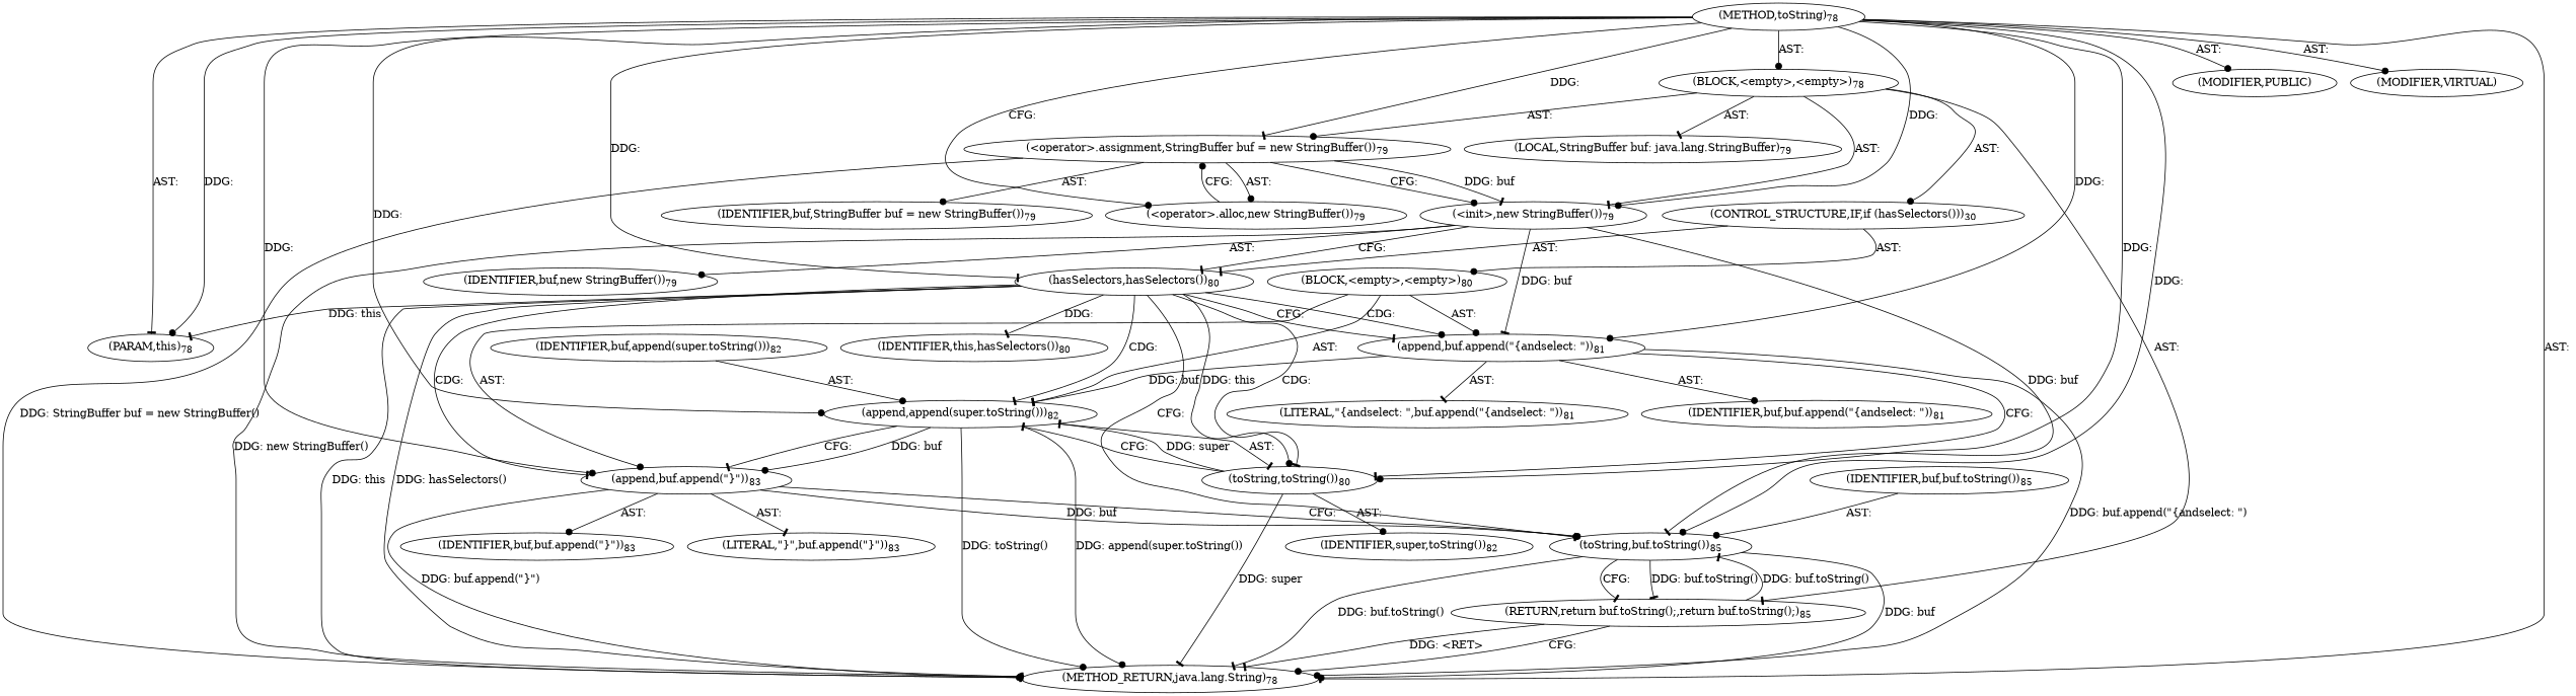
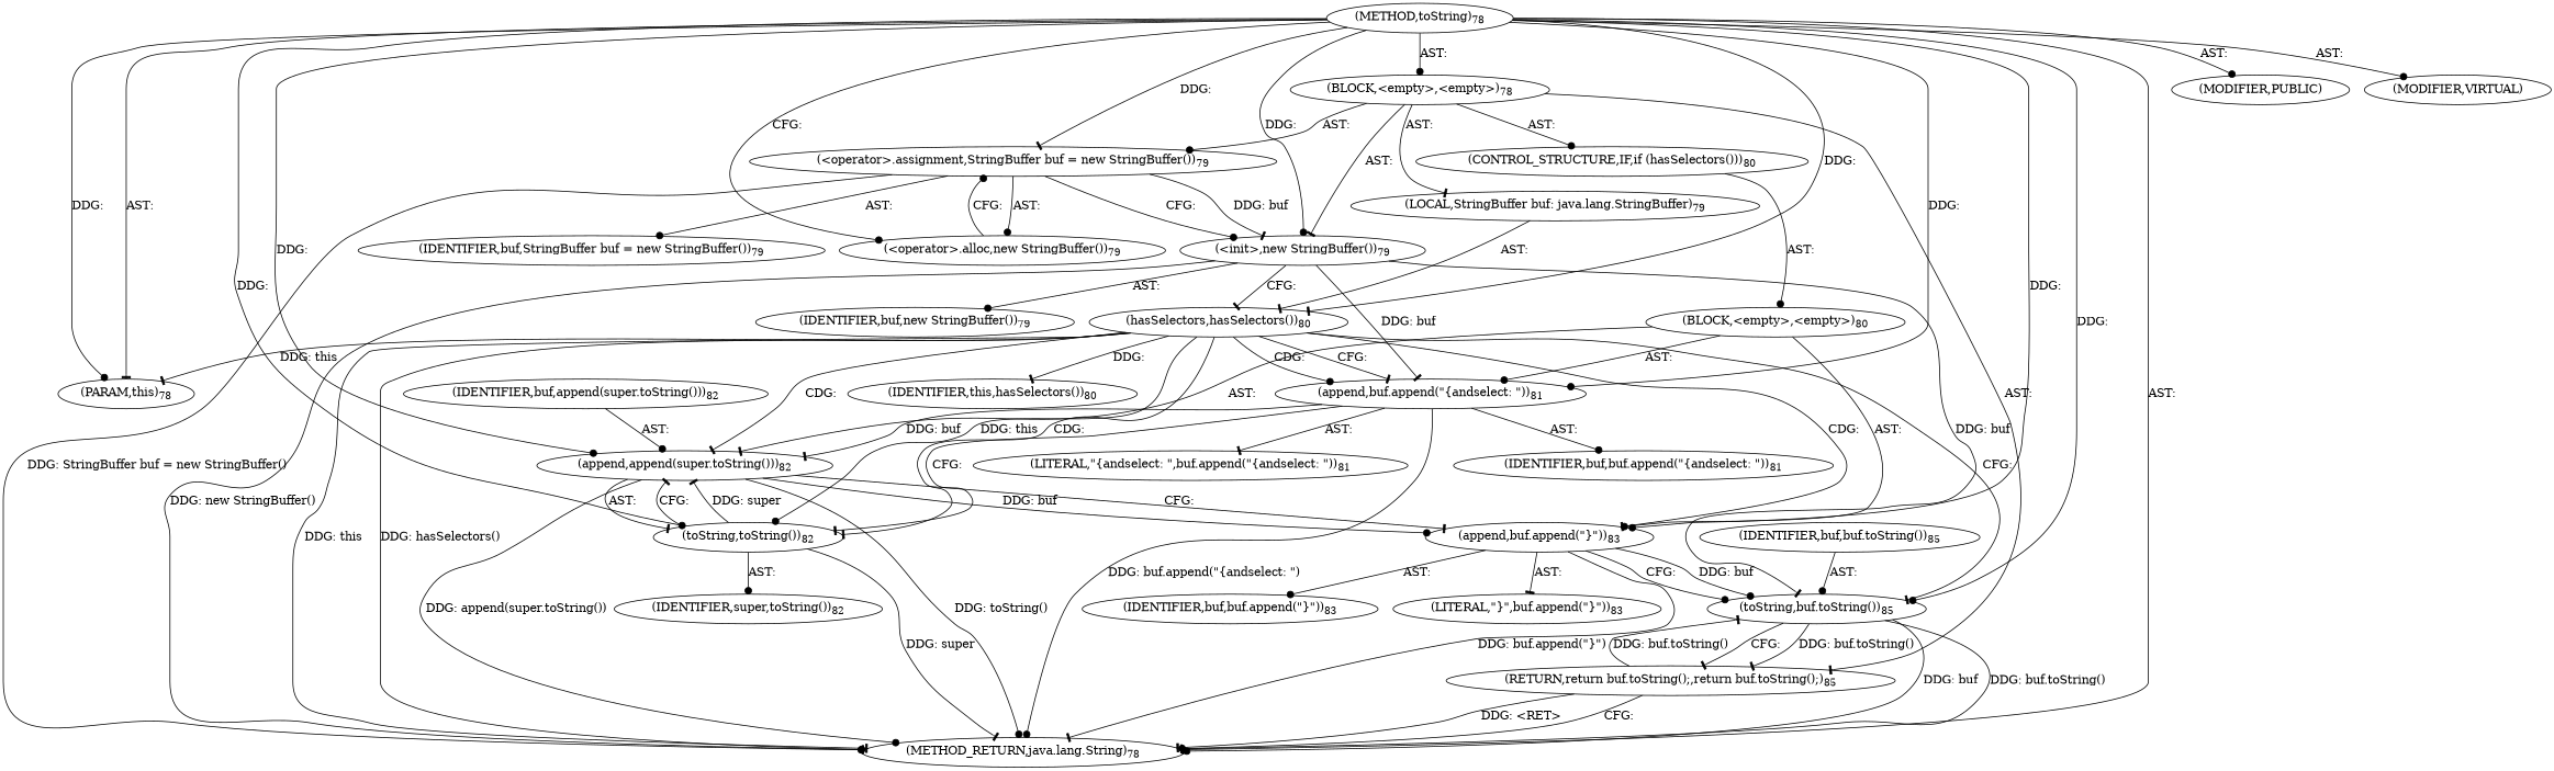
  digraph {
    edge [arrowhead=dot]
    n1 [label=<(METHOD,toString)<SUB>78</SUB>>]
    n2 [label=<(PARAM,this)<SUB>78</SUB>>]
    n3 [label=<(BLOCK,&lt;empty&gt;,&lt;empty&gt;)<SUB>78</SUB>>]
    n4 [label=<(&lt;operator&gt;.assignment,StringBuffer buf = new StringBuffer())<SUB>79</SUB>>]
    n5 [label=<(&lt;operator&gt;.alloc,new StringBuffer())<SUB>79</SUB>>]
    n6 [label=<(&lt;init&gt;,new StringBuffer())<SUB>79</SUB>>]
    n7 [label=<(hasSelectors,hasSelectors())<SUB>80</SUB>>]
    n8 [label=<(append,buf.append(&quot;{andselect: &quot;))<SUB>81</SUB>>]
    n9 [label=<(append,append(super.toString()))<SUB>82</SUB>>]
-   n10 [label=<(toString,toString())<SUB>80</SUB>>]
+   n10 [label=<(toString,toString())<SUB>82</SUB>>]
    n11 [label=<(append,buf.append(&quot;}&quot;))<SUB>83</SUB>>]
    n12 [label=<(toString,buf.toString())<SUB>85</SUB>>]
    n13 [label=<(MODIFIER,PUBLIC)>]
    n14 [label=<(MODIFIER,VIRTUAL)>]
    n15 [label=<(METHOD_RETURN,java.lang.String)<SUB>78</SUB>>]
    n16 [label=<(LOCAL,StringBuffer buf: java.lang.StringBuffer)<SUB>79</SUB>>]
-   n17 [label=<(CONTROL_STRUCTURE,IF,if (hasSelectors()))<SUB>30</SUB>>]
+   n17 [label=<(CONTROL_STRUCTURE,IF,if (hasSelectors()))<SUB>80</SUB>>]
    n18 [label=<(RETURN,return buf.toString();,return buf.toString();)<SUB>85</SUB>>]
    n19 [label=<(IDENTIFIER,buf,StringBuffer buf = new StringBuffer())<SUB>79</SUB>>]
    n20 [label=<(IDENTIFIER,buf,new StringBuffer())<SUB>79</SUB>>]
    n21 [label=<(IDENTIFIER,this,hasSelectors())<SUB>80</SUB>>]
    n22 [label=<(IDENTIFIER,buf,buf.append(&quot;{andselect: &quot;))<SUB>81</SUB>>]
    n23 [label=<(LITERAL,&quot;{andselect: &quot;,buf.append(&quot;{andselect: &quot;))<SUB>81</SUB>>]
    n24 [label=<(IDENTIFIER,super,toString())<SUB>82</SUB>>]
    n25 [label=<(IDENTIFIER,buf,buf.append(&quot;}&quot;))<SUB>83</SUB>>]
    n26 [label=<(LITERAL,&quot;}&quot;,buf.append(&quot;}&quot;))<SUB>83</SUB>>]
    n27 [label=<(BLOCK,&lt;empty&gt;,&lt;empty&gt;)<SUB>80</SUB>>]
    n28 [label=<(IDENTIFIER,buf,append(super.toString()))<SUB>82</SUB>>]
    n29 [label=<(IDENTIFIER,buf,buf.toString())<SUB>85</SUB>>]
    n1 -> n2 [arrowhead=tee label="AST: "]
    n1 -> n2 [label="DDG: "]
    n1 -> n3 [label="AST: "]
    n1 -> n4 [arrowhead=tee label="DDG: "]
    n1 -> n5 [label="CFG: "]
    n1 -> n6 [label="DDG: "]
    n1 -> n7 [arrowhead=tee label="DDG: "]
    n1 -> n8 [label="DDG: "]
    n1 -> n9 [label="DDG: "]
    n1 -> n10 [label="DDG: "]
    n1 -> n11 [label="DDG: "]
    n1 -> n12 [label="DDG: "]
    n1 -> n13 [label="AST: "]
    n1 -> n14 [label="AST: "]
    n1 -> n15 [arrowhead=tee label="AST: "]
    n3 -> n4 [label="AST: "]
    n3 -> n6 [arrowhead=tee label="AST: "]
    n3 -> n16 [arrowhead=tee label="AST: "]
    n3 -> n17 [label="AST: "]
    n3 -> n18 [arrowhead=tee label="AST: "]
    n4 -> n5 [label="AST: "]
    n4 -> n6 [label="CFG: "]
    n4 -> n6 [arrowhead=tee label="DDG: buf"]
    n4 -> n15 [label="DDG: StringBuffer buf = new StringBuffer()"]
    n4 -> n19 [label="AST: "]
    n5 -> n4 [label="CFG: "]
    n6 -> n7 [arrowhead=tee label="CFG: "]
    n6 -> n8 [arrowhead=tee label="DDG: buf"]
    n6 -> n12 [arrowhead=tee label="DDG: buf"]
    n6 -> n15 [arrowhead=tee label="DDG: new StringBuffer()"]
    n6 -> n20 [label="AST: "]
    n7 -> n2 [arrowhead=tee label="DDG: this"]
    n7 -> n8 [arrowhead=tee label="CFG: "]
    n7 -> n8 [label="CDG: "]
    n7 -> n9 [arrowhead=tee label="CDG: "]
    n7 -> n10 [label="DDG: this"]
    n7 -> n10 [arrowhead=tee label="CDG: "]
    n7 -> n11 [arrowhead=tee label="CDG: "]
    n7 -> n12 [arrowhead=tee label="CFG: "]
    n7 -> n15 [arrowhead=tee label="DDG: this"]
    n7 -> n15 [label="DDG: hasSelectors()"]
    n7 -> n21 [arrowhead=tee label="DDG: "]
    n8 -> n9 [arrowhead=tee label="DDG: buf"]
    n8 -> n10 [arrowhead=tee label="CFG: "]
    n8 -> n15 [label="DDG: buf.append(&quot;{andselect: &quot;)"]
    n8 -> n22 [label="AST: "]
    n8 -> n23 [arrowhead=tee label="AST: "]
    n9 -> n10 [arrowhead=tee label="AST: "]
    n9 -> n11 [arrowhead=tee label="CFG: "]
    n9 -> n11 [label="DDG: buf"]
    n9 -> n15 [label="DDG: toString()"]
    n9 -> n15 [label="DDG: append(super.toString())"]
    n10 -> n9 [arrowhead=tee label="CFG: "]
    n10 -> n9 [arrowhead=tee label="DDG: super"]
    n10 -> n15 [arrowhead=tee label="DDG: super"]
    n10 -> n24 [label="AST: "]
    n11 -> n12 [label="CFG: "]
    n11 -> n12 [label="DDG: buf"]
    n11 -> n15 [arrowhead=tee label="DDG: buf.append(&quot;}&quot;)"]
    n11 -> n25 [label="AST: "]
    n11 -> n26 [arrowhead=tee label="AST: "]
    n12 -> n15 [label="DDG: buf"]
    n12 -> n15 [arrowhead=tee label="DDG: buf.toString()"]
    n12 -> n18 [arrowhead=tee label="CFG: "]
    n12 -> n18 [arrowhead=tee label="DDG: buf.toString()"]
-   n17 -> n7 [arrowhead=tee label="AST: "]
+   n16 -> n7 [arrowhead=tee label="AST: "]
    n17 -> n27 [label="AST: "]
    n18 -> n12 [arrowhead=tee label="DDG: buf.toString()"]
    n18 -> n15 [label="CFG: "]
    n18 -> n15 [arrowhead=tee label="DDG: &lt;RET&gt;"]
    n27 -> n8 [label="AST: "]
    n27 -> n9 [arrowhead=tee label="AST: "]
    n27 -> n11 [label="AST: "]
    n28 -> n9 [label="AST: "]
    n29 -> n12 [label="AST: "]
  }
